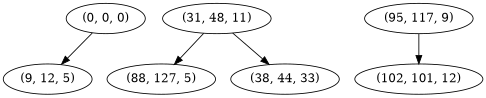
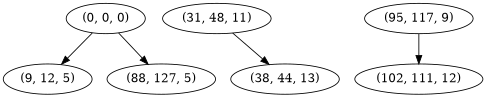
  digraph {
    n1 [label="(9, 12, 5)"]
    "(0, 0, 0)"
    "(88, 127, 5)"
    "(31, 48, 11)"
-   "(38, 44, 13)" [label="(38, 44, 33)"]
+   "(38, 44, 13)"
    n6 [label="(95, 117, 9)"]
-   "(102, 111, 12)" [label="(102, 101, 12)"]
+   "(102, 111, 12)"
    "(0, 0, 0)" -> n1
-   "(31, 48, 11)" -> "(88, 127, 5)"
+   "(0, 0, 0)" -> "(88, 127, 5)"
    "(31, 48, 11)" -> "(38, 44, 13)"
    n6 -> "(102, 111, 12)"
  }
